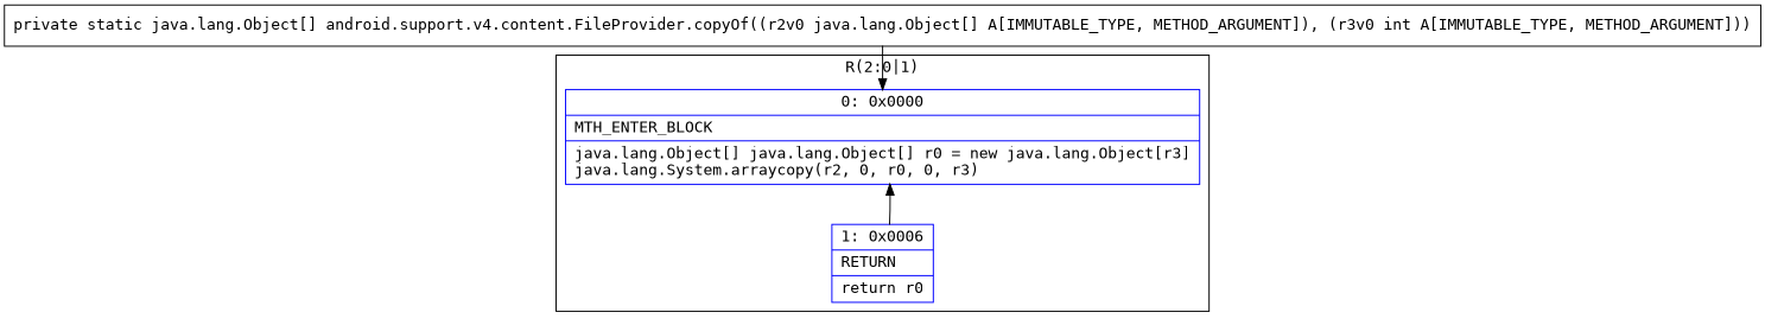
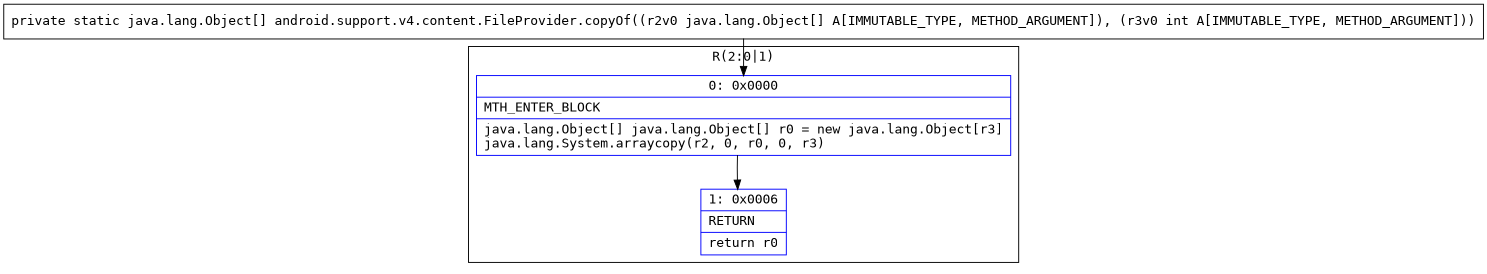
  digraph {
    fontname="DejaVu Sans Mono"
    node [color=blue shape=record fontname="DejaVu Sans Mono"]
    edge [fontname="DejaVu Sans Mono"]
    n1 [label="{0\:\ 0x0000|MTH_ENTER_BLOCK\l|java.lang.Object[] java.lang.Object[] r0 = new java.lang.Object[r3]\ljava.lang.System.arraycopy(r2, 0, r0, 0, r3)\l}"]
    n2 [label="{1\:\ 0x0006|RETURN\l|return r0\l}"]
    n3 [label="{private static java.lang.Object[] android.support.v4.content.FileProvider.copyOf((r2v0 java.lang.Object[] A[IMMUTABLE_TYPE, METHOD_ARGUMENT]), (r3v0 int A[IMMUTABLE_TYPE, METHOD_ARGUMENT])) }" color=""]
    subgraph cluster_1 {
      label="R(2:0|1)"
      n1
      n2
    }
-   n2 -> n1
+   n1 -> n2
    n3 -> n1
  }
